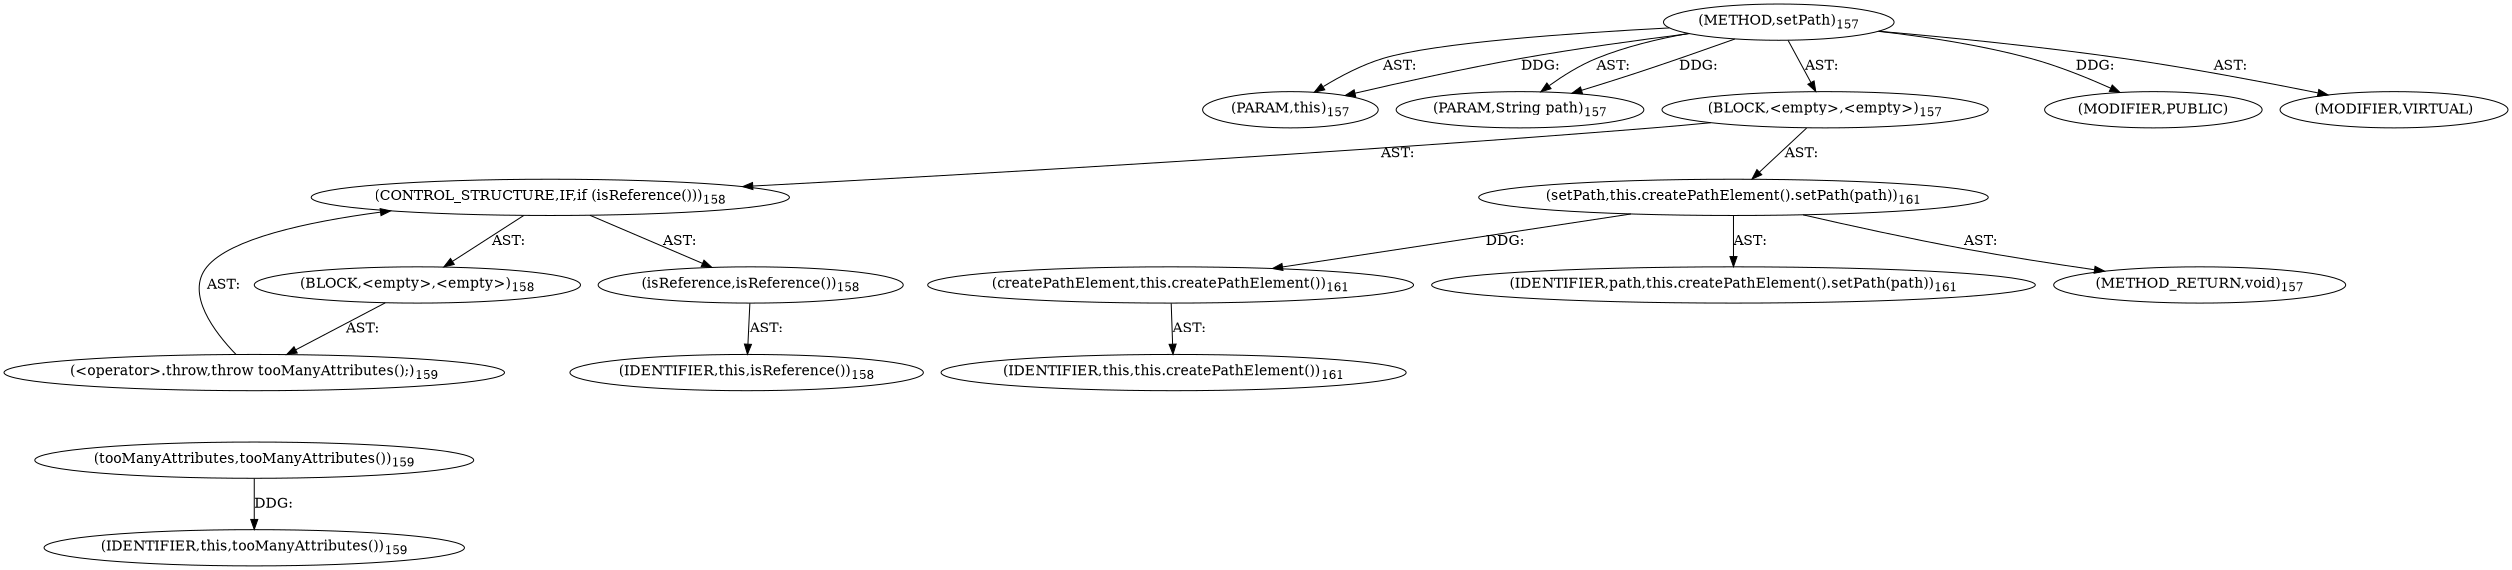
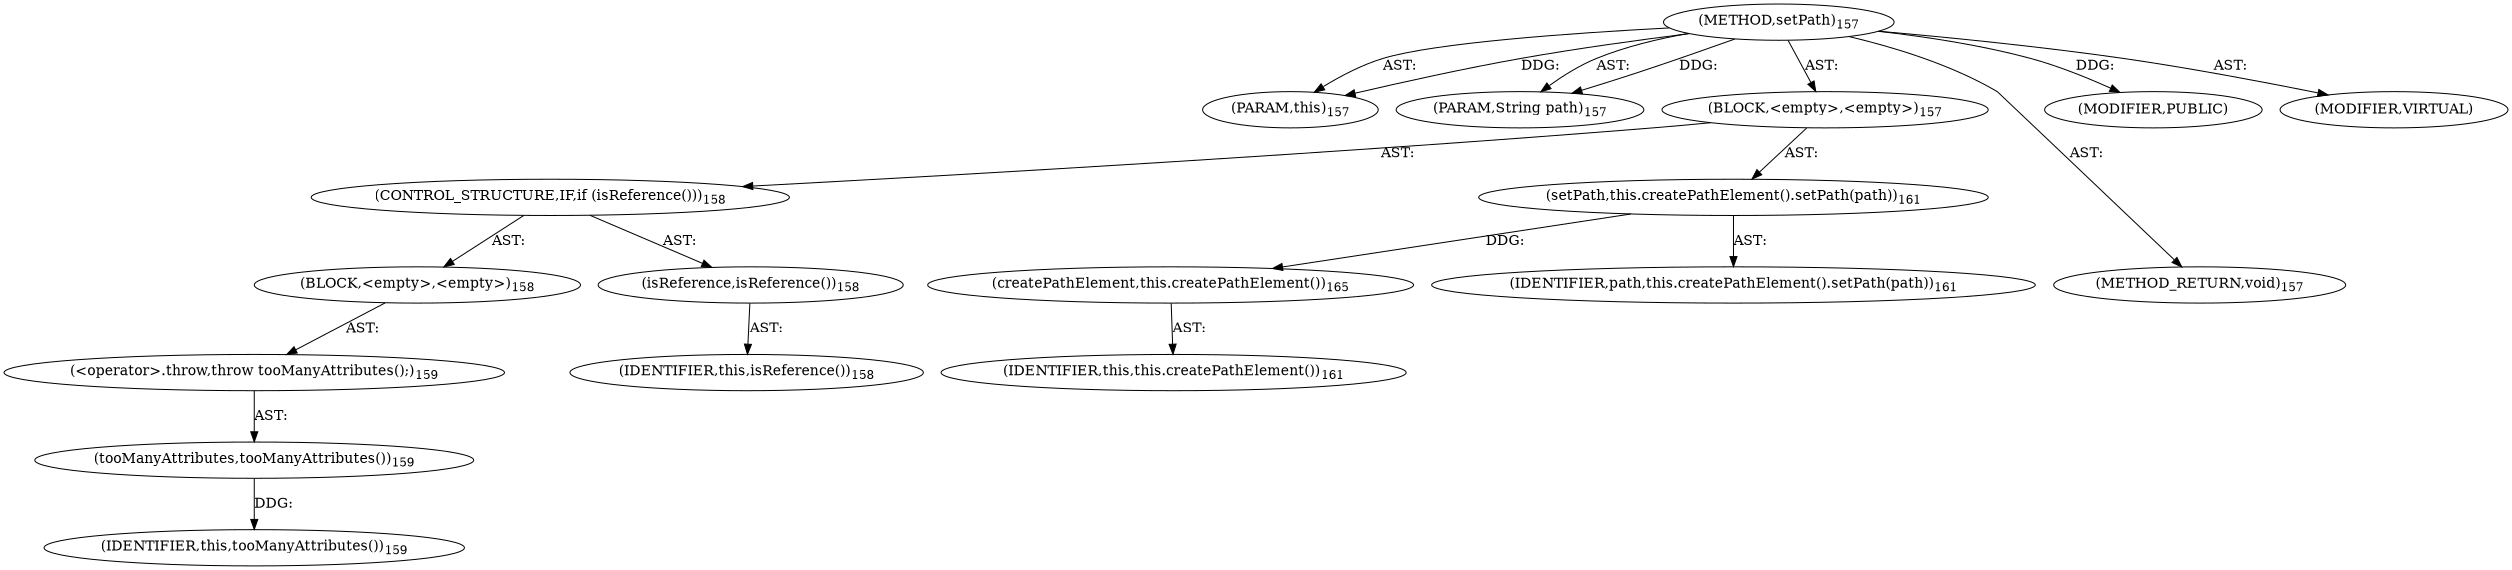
  digraph {
    n1 [label=<(METHOD,setPath)<SUB>157</SUB>>]
    n2 [label=<(PARAM,this)<SUB>157</SUB>>]
    n3 [label=<(PARAM,String path)<SUB>157</SUB>>]
    n4 [label=<(BLOCK,&lt;empty&gt;,&lt;empty&gt;)<SUB>157</SUB>>]
    n5 [label=<(MODIFIER,PUBLIC)>]
    n6 [label=<(MODIFIER,VIRTUAL)>]
    n7 [label=<(METHOD_RETURN,void)<SUB>157</SUB>>]
    n8 [label=<(CONTROL_STRUCTURE,IF,if (isReference()))<SUB>158</SUB>>]
    n9 [label=<(setPath,this.createPathElement().setPath(path))<SUB>161</SUB>>]
    n10 [label=<(isReference,isReference())<SUB>158</SUB>>]
    n11 [label=<(BLOCK,&lt;empty&gt;,&lt;empty&gt;)<SUB>158</SUB>>]
-   n12 [label=<(createPathElement,this.createPathElement())<SUB>161</SUB>>]
+   n12 [label=<(createPathElement,this.createPathElement())<SUB>165</SUB>>]
    n13 [label=<(IDENTIFIER,path,this.createPathElement().setPath(path))<SUB>161</SUB>>]
    n14 [label=<(IDENTIFIER,this,isReference())<SUB>158</SUB>>]
    n15 [label=<(&lt;operator&gt;.throw,throw tooManyAttributes();)<SUB>159</SUB>>]
    n16 [label=<(tooManyAttributes,tooManyAttributes())<SUB>159</SUB>>]
    n17 [label=<(IDENTIFIER,this,tooManyAttributes())<SUB>159</SUB>>]
    n18 [label=<(IDENTIFIER,this,this.createPathElement())<SUB>161</SUB>>]
    n1 -> n2 [label="AST: "]
    n1 -> n2 [label="DDG: "]
    n1 -> n3 [label="AST: "]
    n1 -> n3 [label="DDG: "]
    n1 -> n4 [label="AST: "]
    n1 -> n5 [label="DDG: "]
    n1 -> n6 [label="AST: "]
-   n9 -> n7 [label="AST: "]
+   n1 -> n7 [label="AST: "]
    n4 -> n8 [label="AST: "]
    n4 -> n9 [label="AST: "]
    n8 -> n10 [label="AST: "]
    n8 -> n11 [label="AST: "]
    n9 -> n12 [label="DDG: "]
    n9 -> n13 [label="AST: "]
    n10 -> n14 [label="AST: "]
    n11 -> n15 [label="AST: "]
    n12 -> n18 [label="AST: "]
-   n15 -> n8 [label="AST: "]
+   n15 -> n16 [label="AST: "]
    n16 -> n17 [label="DDG: "]
  }
